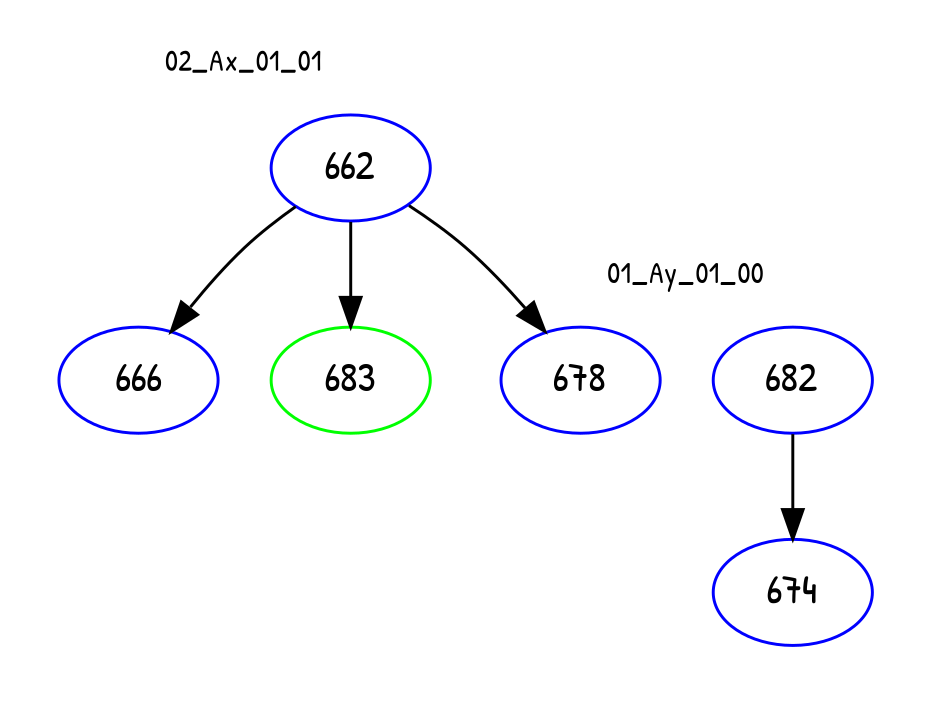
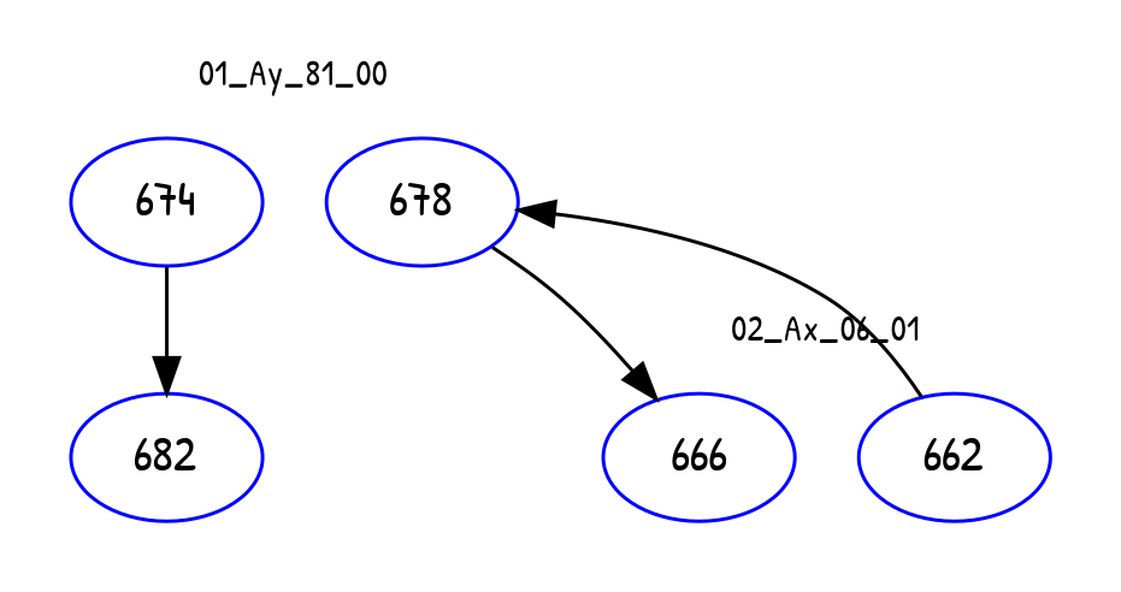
  digraph {
    fontname="Patrick Hand"
    node [color=blue fontname="Patrick Hand"]
    edge [color=black fontname="Patrick Hand"]
    n1 [label=674]
    n2 [label=682]
    n3 [label=678]
    n4 [label=662]
    n5 [label=666]
-   n6 [color=green label=683]
    subgraph cluster_1 {
      color=white
      fontsize=10
-     label="01_Ay_01_00"
+     label="01_Ay_81_00"
      n1
      n2
      n3
    }
    subgraph cluster_2 {
      color=white
      fontsize=10
-     label="02_Ax_01_01"
+     label="02_Ax_06_01"
      n4
      n5
-     n6
    }
-   n2 -> n1
+   n1 -> n2
    n4 -> n3
-   n4 -> n5
-   n4 -> n6
+   n3 -> n5
  }
